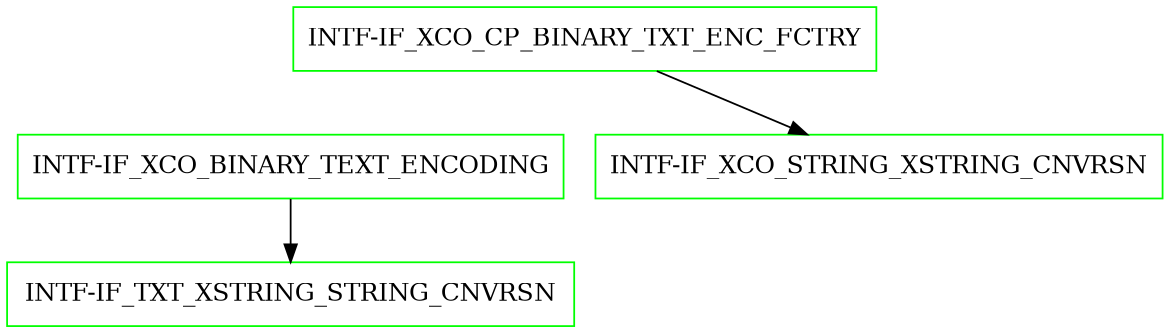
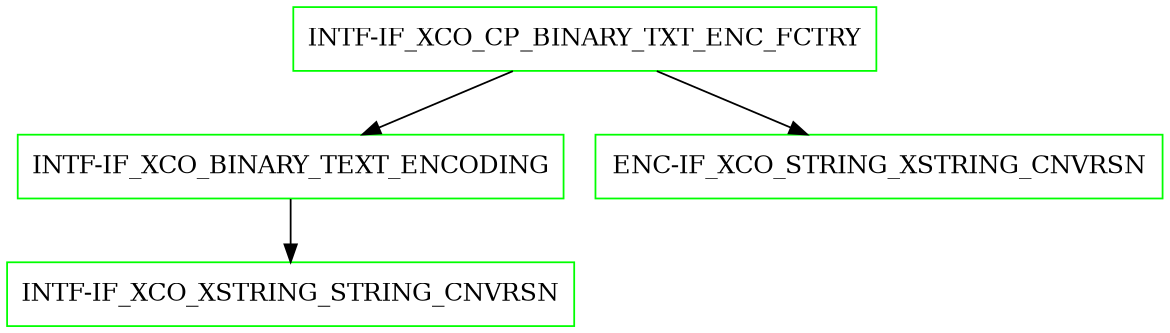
  digraph {
    fontname="DejaVu Serif"
    node [color=green fontname="DejaVu Serif" shape=box]
    edge [fontname="DejaVu Serif"]
    "INTF-IF_XCO_CP_BINARY_TXT_ENC_FCTRY"
    "INTF-IF_XCO_BINARY_TEXT_ENCODING"
-   "INTF-IF_XCO_STRING_XSTRING_CNVRSN"
-   "INTF-IF_XCO_XSTRING_STRING_CNVRSN" [label="INTF-IF_TXT_XSTRING_STRING_CNVRSN"]
+   "INTF-IF_XCO_STRING_XSTRING_CNVRSN" [label="ENC-IF_XCO_STRING_XSTRING_CNVRSN"]
+   "INTF-IF_XCO_XSTRING_STRING_CNVRSN"
+   "INTF-IF_XCO_CP_BINARY_TXT_ENC_FCTRY" -> "INTF-IF_XCO_BINARY_TEXT_ENCODING"
    "INTF-IF_XCO_CP_BINARY_TXT_ENC_FCTRY" -> "INTF-IF_XCO_STRING_XSTRING_CNVRSN"
    "INTF-IF_XCO_BINARY_TEXT_ENCODING" -> "INTF-IF_XCO_XSTRING_STRING_CNVRSN"
  }
